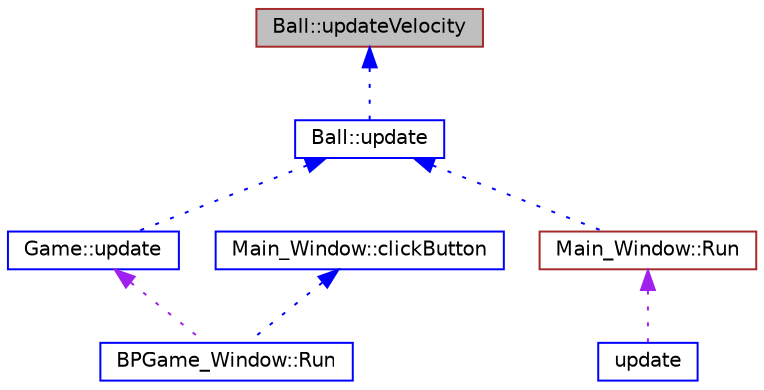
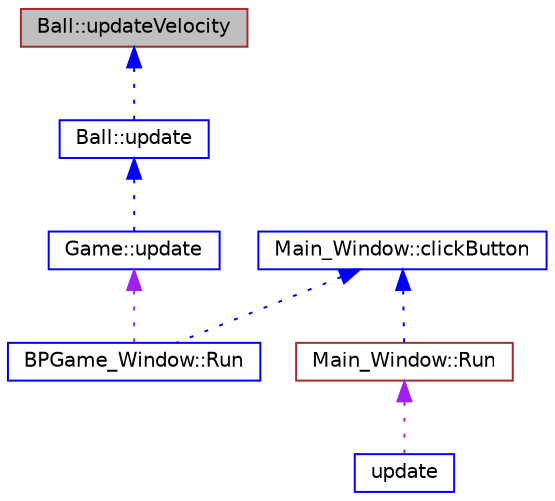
  digraph {
    rankdir=TB
    node [color=blue fillcolor=white fontname=Helvetica fontsize=10 shape=record style=filled]
    edge [color=blue dir=back fontname=Helvetica fontsize=10 labelfontname=Helvetica labelfontsize=10 style=dotted]
    n1 [color=brown fillcolor=grey75 fontcolor=black height=0.2 label="Ball::updateVelocity" width=0.4]
    n2 [height=0.2 label="Ball::update" width=0.4]
    n3 [height=0.2 label="Game::update" width=0.4]
    n4 [height=0.2 label="BPGame_Window::Run" width=0.4]
    n5 [height=0.2 label="Main_Window::clickButton" width=0.4]
    n6 [color=brown height=0.2 label="Main_Window::Run" width=0.4]
    n7 [height=0.2 label=update width=0.4]
    n1 -> n2
    n2 -> n3
    n3 -> n4 [color=purple]
    n5 -> n4
-   n2 -> n6
+   n5 -> n6
    n6 -> n7 [color=purple]
  }
